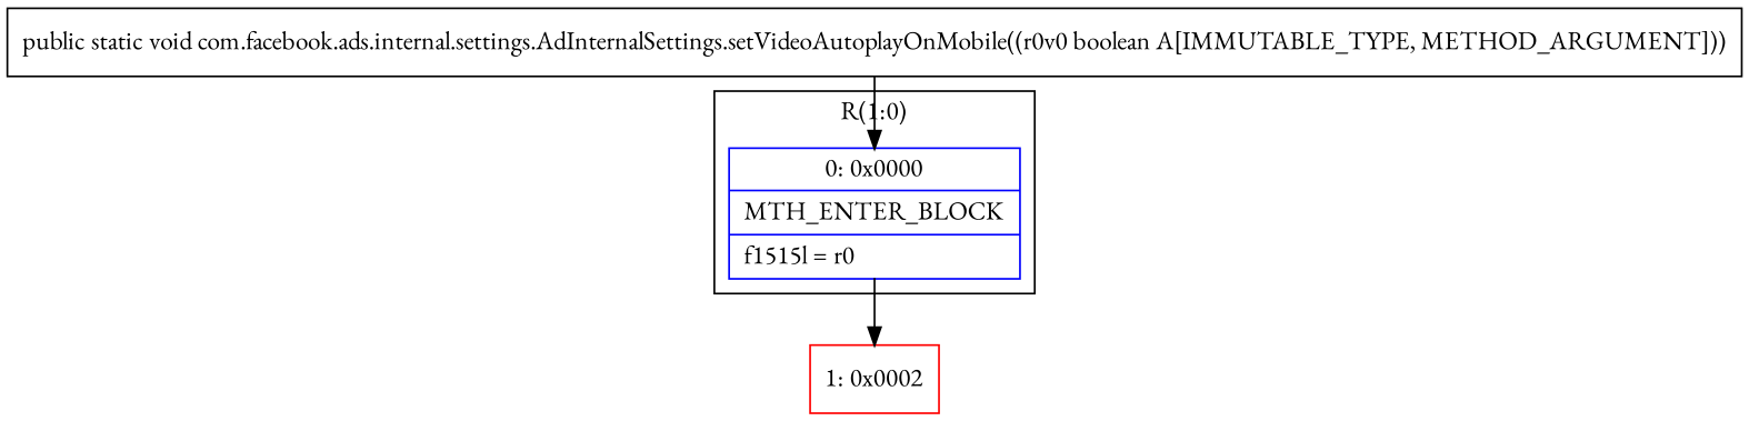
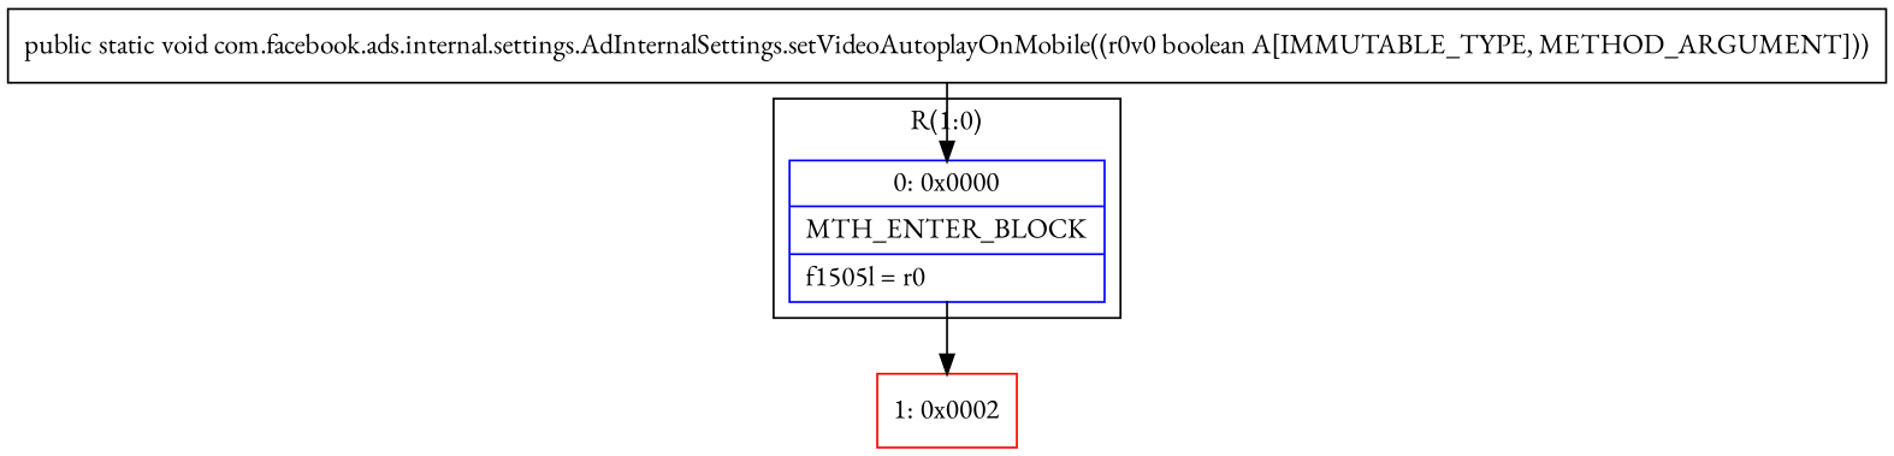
  digraph {
    fontname="EB Garamond"
    node [shape=record fontname="EB Garamond"]
    edge [fontname="EB Garamond"]
-   n1 [color=blue label="{0\:\ 0x0000|MTH_ENTER_BLOCK\l|f1515l = r0\l}"]
+   n1 [color=blue label="{0\:\ 0x0000|MTH_ENTER_BLOCK\l|f1505l = r0\l}"]
    n2 [color=red label="{1\:\ 0x0002}"]
    n3 [label="{public static void com.facebook.ads.internal.settings.AdInternalSettings.setVideoAutoplayOnMobile((r0v0 boolean A[IMMUTABLE_TYPE, METHOD_ARGUMENT])) }"]
    subgraph cluster_1 {
      label="R(1:0)"
      n1
    }
    n1 -> n2
    n3 -> n1
  }
